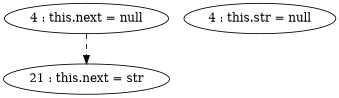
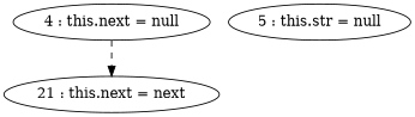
  digraph {
    "4 : this.next = null"
-   "21 : this.next = next" [label="21 : this.next = str"]
-   "5 : this.str = null" [label="4 : this.str = null"]
+   "21 : this.next = next"
+   "5 : this.str = null"
    "4 : this.next = null" -> "21 : this.next = next" [style=dashed]
  }
